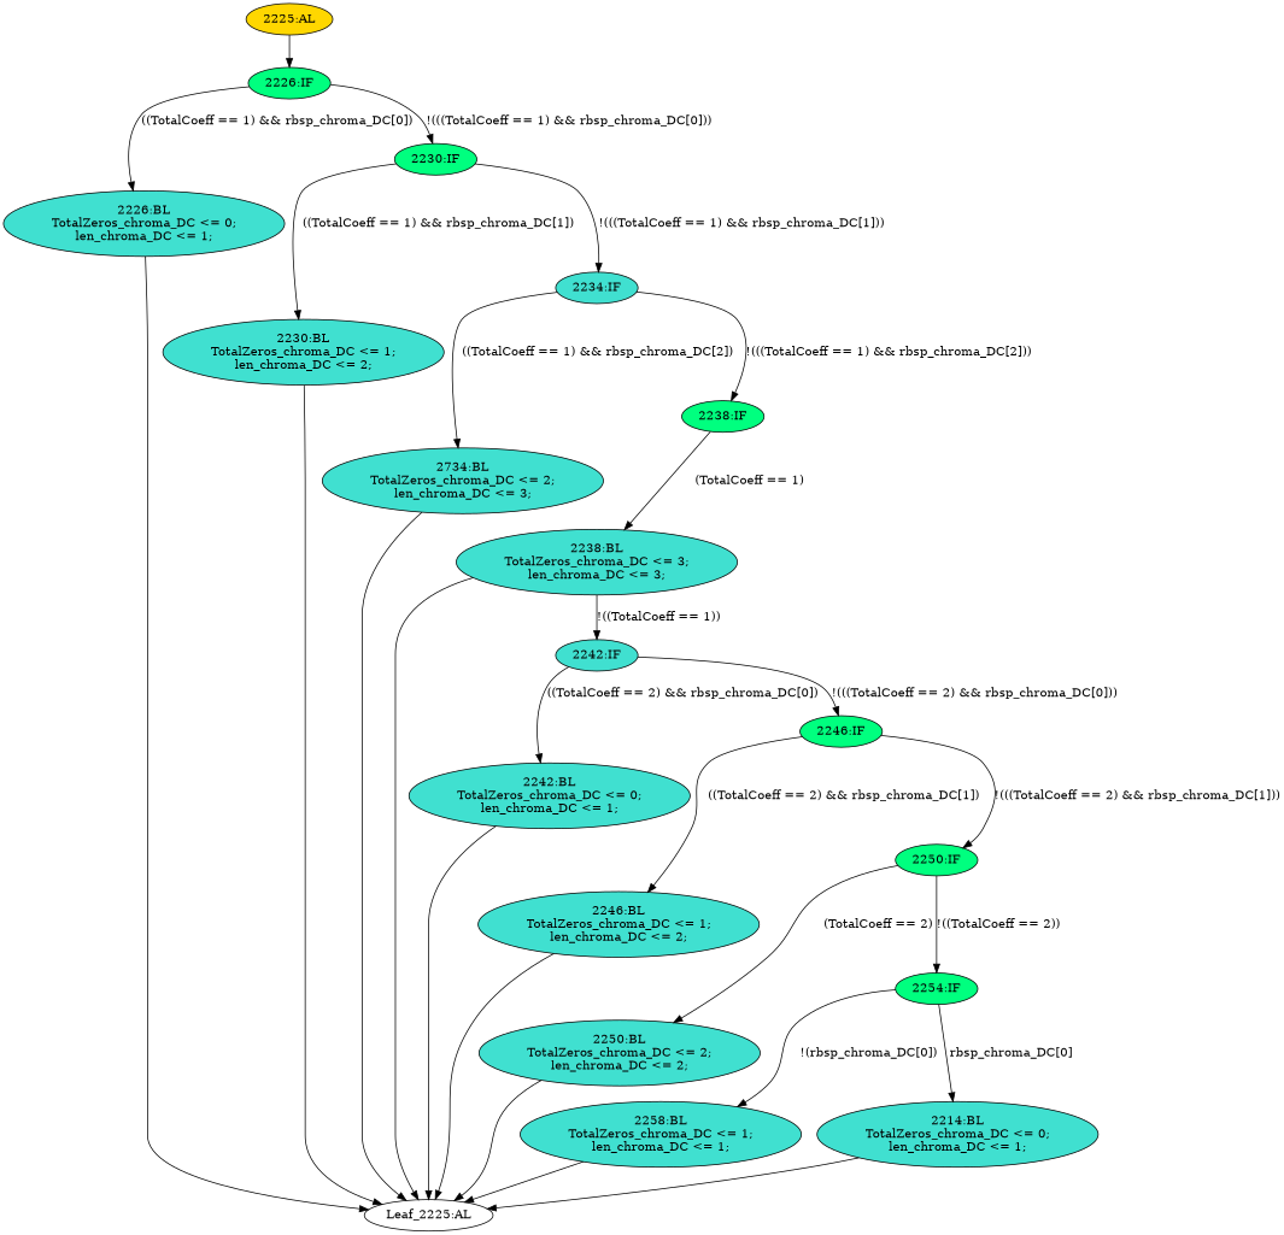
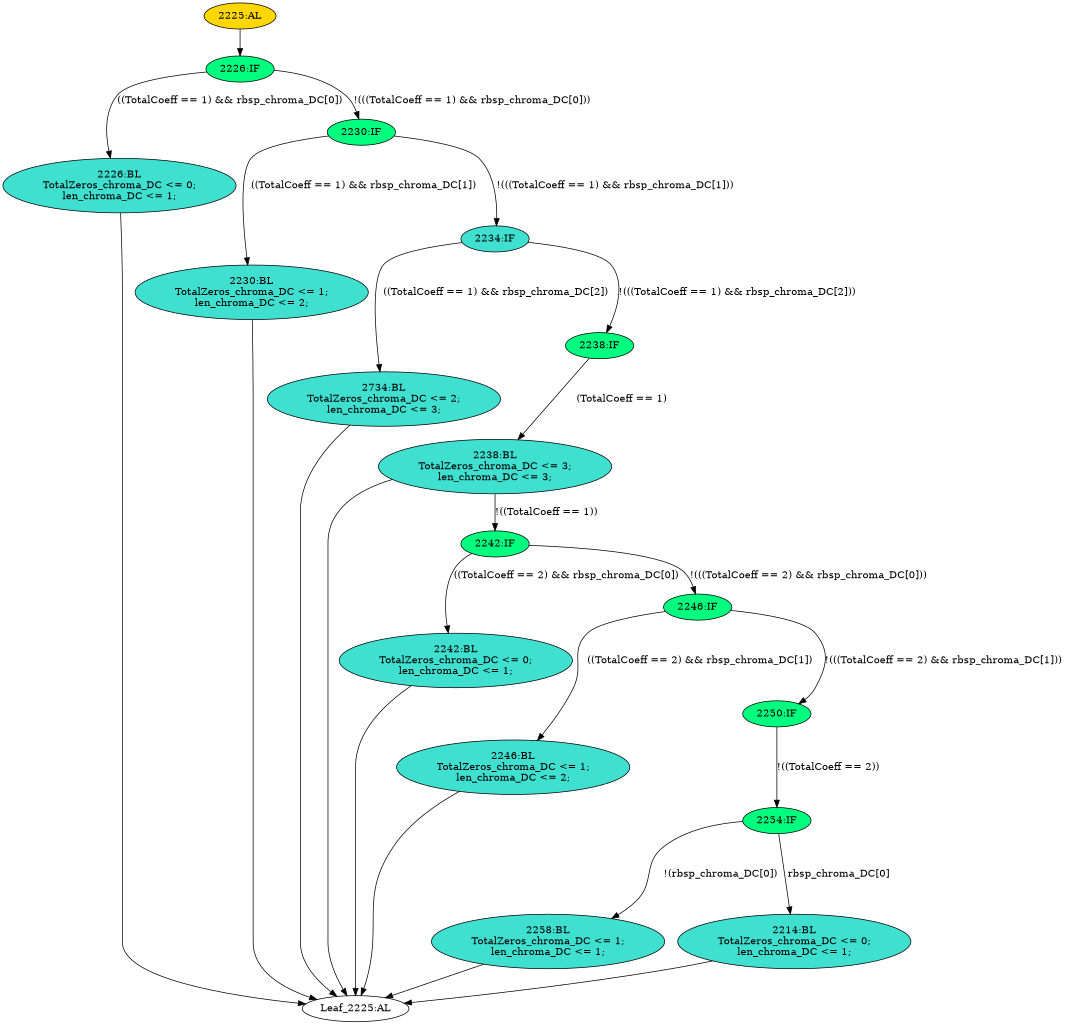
  strict digraph {
    node [fillcolor=turquoise statements="[]" style=filled typ=Block]
    edge [cond="[]" lineno=None]
-   n1 [ast="<pyverilog.vparser.ast.Block object at 0x7f204c598fd0>" label="2250:BL\nTotalZeros_chroma_DC <= 2;\nlen_chroma_DC <= 2;" statements="[<pyverilog.vparser.ast.NonblockingSubstitution object at 0x7f204c598cd0>, <pyverilog.vparser.ast.NonblockingSubstitution object at 0x7f204c598f10>]"]
    n2 [def_var="['TotalZeros_chroma_DC', 'len_chroma_DC']" label="Leaf_2225:AL" fillcolor="" statements="" style="" typ=""]
    n3 [ast="<pyverilog.vparser.ast.Block object at 0x7f204c749690>" label="2226:BL\nTotalZeros_chroma_DC <= 0;\nlen_chroma_DC <= 1;" statements="[<pyverilog.vparser.ast.NonblockingSubstitution object at 0x7f204c598d10>, <pyverilog.vparser.ast.NonblockingSubstitution object at 0x7f204c749110>]"]
    n4 [ast="<pyverilog.vparser.ast.Always object at 0x7f204c749510>" clk_sens=False fillcolor=gold label="2225:AL" sens="[]" typ=Always use_var="['rbsp_chroma_DC', 'TotalCoeff']"]
    n5 [ast="<pyverilog.vparser.ast.IfStatement object at 0x7f204c749910>" fillcolor=springgreen label="2226:IF" typ=IfStatement]
    n6 [ast="<pyverilog.vparser.ast.IfStatement object at 0x7f204c749a90>" fillcolor=springgreen label="2230:IF" typ=IfStatement]
    n7 [ast="<pyverilog.vparser.ast.Block object at 0x7f204c747b90>" label="2230:BL\nTotalZeros_chroma_DC <= 1;\nlen_chroma_DC <= 2;" statements="[<pyverilog.vparser.ast.NonblockingSubstitution object at 0x7f204c747bd0>, <pyverilog.vparser.ast.NonblockingSubstitution object at 0x7f204c747d50>]"]
    n8 [ast="<pyverilog.vparser.ast.IfStatement object at 0x7f204c749ad0>" label="2234:IF" typ=IfStatement]
    n9 [ast="<pyverilog.vparser.ast.Block object at 0x7f204c747650>" label="2734:BL\nTotalZeros_chroma_DC <= 2;\nlen_chroma_DC <= 3;" statements="[<pyverilog.vparser.ast.NonblockingSubstitution object at 0x7f204c747690>, <pyverilog.vparser.ast.NonblockingSubstitution object at 0x7f204c747810>]"]
    n10 [ast="<pyverilog.vparser.ast.Block object at 0x7f204c749c90>" label="2258:BL\nTotalZeros_chroma_DC <= 1;\nlen_chroma_DC <= 1;" statements="[<pyverilog.vparser.ast.NonblockingSubstitution object at 0x7f204c749cd0>, <pyverilog.vparser.ast.NonblockingSubstitution object at 0x7f204c749850>]"]
    n11 [ast="<pyverilog.vparser.ast.Block object at 0x7f204c6dddd0>" label="2246:BL\nTotalZeros_chroma_DC <= 1;\nlen_chroma_DC <= 2;" statements="[<pyverilog.vparser.ast.NonblockingSubstitution object at 0x7f204c6dd090>, <pyverilog.vparser.ast.NonblockingSubstitution object at 0x7f204c6dded0>]"]
    n12 [ast="<pyverilog.vparser.ast.Block object at 0x7f204c749e50>" label="2214:BL\nTotalZeros_chroma_DC <= 0;\nlen_chroma_DC <= 1;" statements="[<pyverilog.vparser.ast.NonblockingSubstitution object at 0x7f204c749ed0>, <pyverilog.vparser.ast.NonblockingSubstitution object at 0x7f204c7490d0>]"]
    n13 [ast="<pyverilog.vparser.ast.Block object at 0x7f204c59f3d0>" label="2242:BL\nTotalZeros_chroma_DC <= 0;\nlen_chroma_DC <= 1;" statements="[<pyverilog.vparser.ast.NonblockingSubstitution object at 0x7f204c59f210>, <pyverilog.vparser.ast.NonblockingSubstitution object at 0x7f204c59f050>]"]
    n14 [ast="<pyverilog.vparser.ast.IfStatement object at 0x7f204c749b50>" fillcolor=springgreen label="2238:IF" typ=IfStatement]
    n15 [ast="<pyverilog.vparser.ast.Block object at 0x7f204c747250>" label="2238:BL\nTotalZeros_chroma_DC <= 3;\nlen_chroma_DC <= 3;" statements="[<pyverilog.vparser.ast.NonblockingSubstitution object at 0x7f204c747290>, <pyverilog.vparser.ast.NonblockingSubstitution object at 0x7f204c747410>]"]
-   n16 [ast="<pyverilog.vparser.ast.IfStatement object at 0x7f204c749b90>" label="2242:IF" typ=IfStatement]
+   n16 [ast="<pyverilog.vparser.ast.IfStatement object at 0x7f204c749b90>" fillcolor=springgreen label="2242:IF" typ=IfStatement]
    n17 [ast="<pyverilog.vparser.ast.IfStatement object at 0x7f204c749bd0>" fillcolor=springgreen label="2246:IF" typ=IfStatement]
    n18 [ast="<pyverilog.vparser.ast.IfStatement object at 0x7f204c749c10>" fillcolor=springgreen label="2250:IF" typ=IfStatement]
    n19 [ast="<pyverilog.vparser.ast.IfStatement object at 0x7f204c749c50>" fillcolor=springgreen label="2254:IF" typ=IfStatement]
-   n1 -> n2
    n3 -> n2
    n4 -> n5
    n5 -> n3 [cond="['TotalCoeff', 'rbsp_chroma_DC']" label="((TotalCoeff == 1) && rbsp_chroma_DC[0])" lineno=2226]
    n5 -> n6 [cond="['TotalCoeff', 'rbsp_chroma_DC']" label="!(((TotalCoeff == 1) && rbsp_chroma_DC[0]))" lineno=2226]
    n6 -> n7 [cond="['TotalCoeff', 'rbsp_chroma_DC']" label="((TotalCoeff == 1) && rbsp_chroma_DC[1])" lineno=2230]
    n6 -> n8 [cond="['TotalCoeff', 'rbsp_chroma_DC']" label="!(((TotalCoeff == 1) && rbsp_chroma_DC[1]))" lineno=2230]
    n7 -> n2
    n8 -> n9 [cond="['TotalCoeff', 'rbsp_chroma_DC']" label="((TotalCoeff == 1) && rbsp_chroma_DC[2])" lineno=2234]
    n8 -> n14 [cond="['TotalCoeff', 'rbsp_chroma_DC']" label="!(((TotalCoeff == 1) && rbsp_chroma_DC[2]))" lineno=2234]
    n9 -> n2
    n10 -> n2
    n11 -> n2
    n12 -> n2
    n13 -> n2
    n14 -> n15 [cond="['TotalCoeff']" label="(TotalCoeff == 1)" lineno=2238]
    n15 -> n2
    n15 -> n16 [cond="['TotalCoeff']" label="!((TotalCoeff == 1))" lineno=2238]
    n16 -> n13 [cond="['TotalCoeff', 'rbsp_chroma_DC']" label="((TotalCoeff == 2) && rbsp_chroma_DC[0])" lineno=2242]
    n16 -> n17 [cond="['TotalCoeff', 'rbsp_chroma_DC']" label="!(((TotalCoeff == 2) && rbsp_chroma_DC[0]))" lineno=2242]
    n17 -> n11 [cond="['TotalCoeff', 'rbsp_chroma_DC']" label="((TotalCoeff == 2) && rbsp_chroma_DC[1])" lineno=2246]
    n17 -> n18 [cond="['TotalCoeff', 'rbsp_chroma_DC']" label="!(((TotalCoeff == 2) && rbsp_chroma_DC[1]))" lineno=2246]
-   n18 -> n1 [cond="['TotalCoeff']" label="(TotalCoeff == 2)" lineno=2250]
    n18 -> n19 [cond="['TotalCoeff']" label="!((TotalCoeff == 2))" lineno=2250]
    n19 -> n10 [cond="['rbsp_chroma_DC']" label="!(rbsp_chroma_DC[0])" lineno=2254]
    n19 -> n12 [cond="['rbsp_chroma_DC']" label="rbsp_chroma_DC[0]" lineno=2254]
  }
